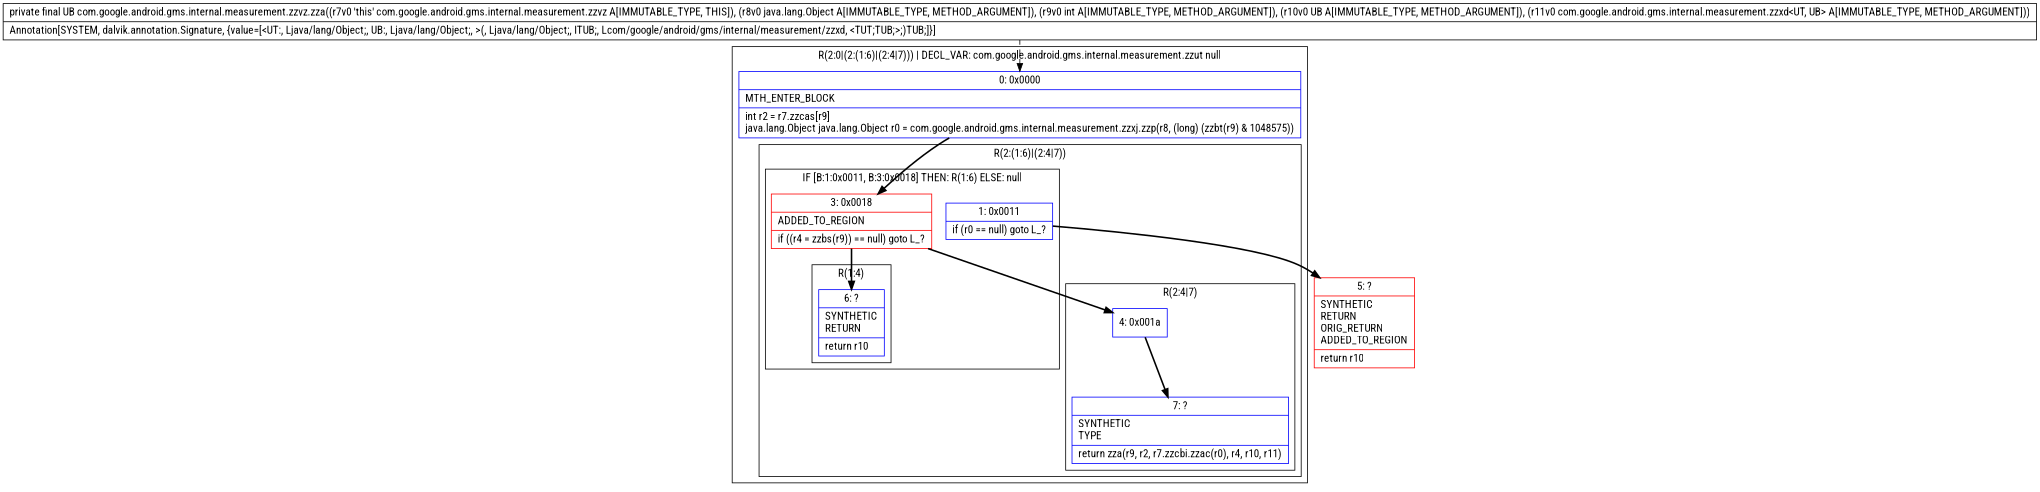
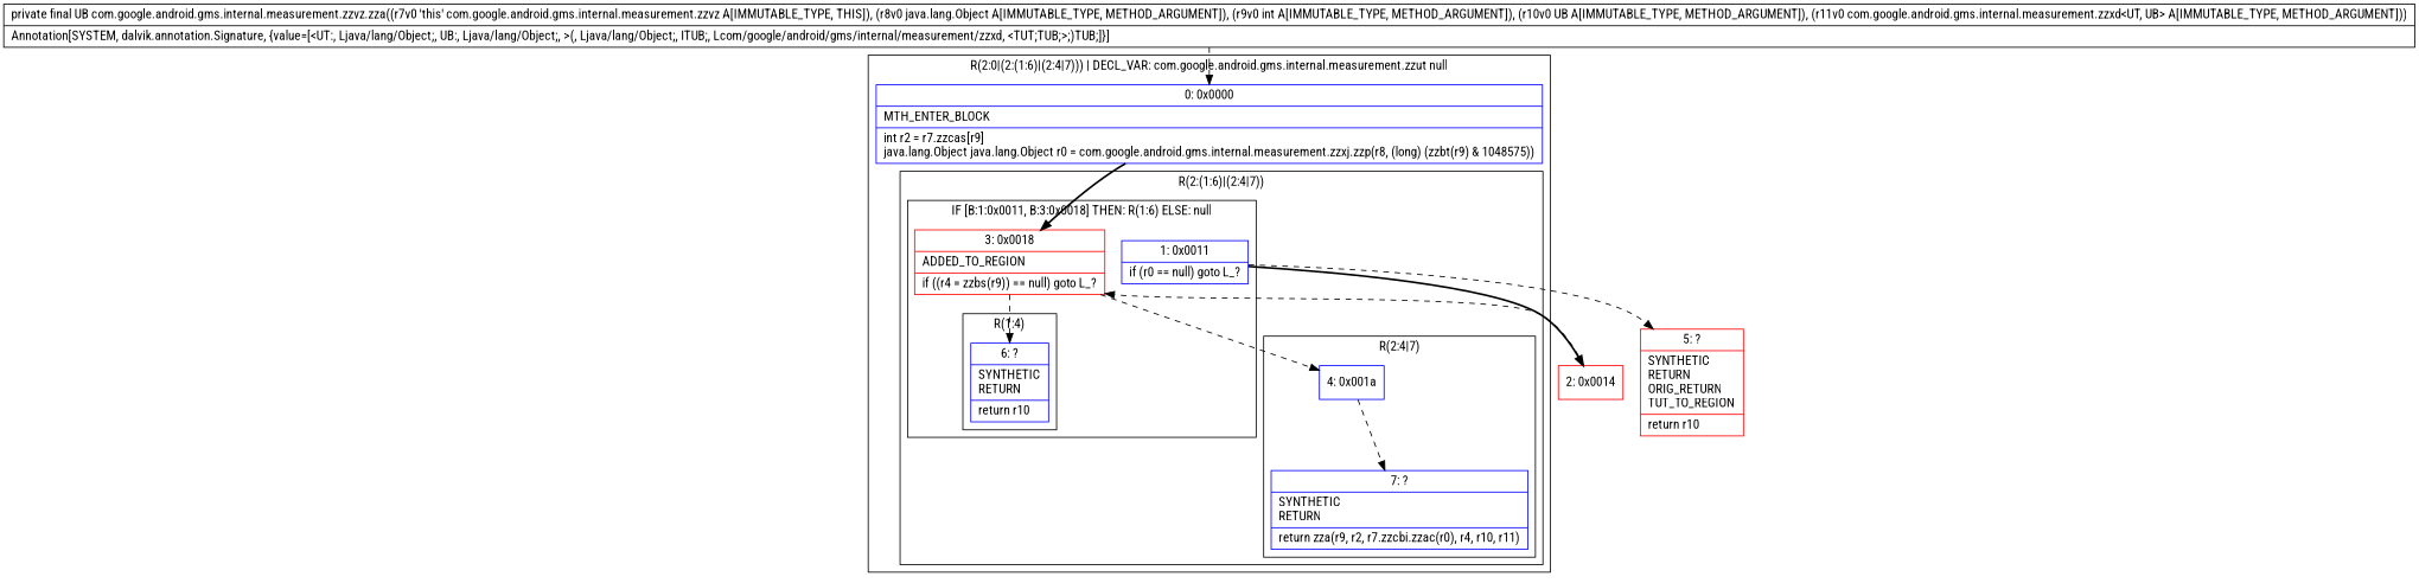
  digraph {
    fontname="Roboto Condensed"
    node [color=blue fontname="Roboto Condensed" shape=record]
    edge [fontname="Roboto Condensed" style=bold]
    n1 [label="{6\:\ ?|SYNTHETIC\lRETURN\l|return r10\l}"]
    n2 [label="{1\:\ 0x0011|if (r0 == null) goto L_?\l}"]
    n3 [color=red label="{3\:\ 0x0018|ADDED_TO_REGION\l|if ((r4 = zzbs(r9)) == null) goto L_?\l}"]
    n4 [label="{4\:\ 0x001a}"]
-   n5 [label="{7\:\ ?|SYNTHETIC\lTYPE\l|return zza(r9, r2, r7.zzcbi.zzac(r0), r4, r10, r11)\l}"]
+   n5 [label="{7\:\ ?|SYNTHETIC\lRETURN\l|return zza(r9, r2, r7.zzcbi.zzac(r0), r4, r10, r11)\l}"]
    n6 [label="{0\:\ 0x0000|MTH_ENTER_BLOCK\l|int r2 = r7.zzcas[r9]\ljava.lang.Object java.lang.Object r0 = com.google.android.gms.internal.measurement.zzxj.zzp(r8, (long) (zzbt(r9) & 1048575))\l}"]
-   n8 [color=red label="{5\:\ ?|SYNTHETIC\lRETURN\lORIG_RETURN\lADDED_TO_REGION\l|return r10\l}"]
+   n7 [color=red label="{2\:\ 0x0014}"]
+   n8 [color=red label="{5\:\ ?|SYNTHETIC\lRETURN\lORIG_RETURN\lTUT_TO_REGION\l|return r10\l}"]
    n9 [label="{private final UB com.google.android.gms.internal.measurement.zzvz.zza((r7v0 'this' com.google.android.gms.internal.measurement.zzvz A[IMMUTABLE_TYPE, THIS]), (r8v0 java.lang.Object A[IMMUTABLE_TYPE, METHOD_ARGUMENT]), (r9v0 int A[IMMUTABLE_TYPE, METHOD_ARGUMENT]), (r10v0 UB A[IMMUTABLE_TYPE, METHOD_ARGUMENT]), (r11v0 com.google.android.gms.internal.measurement.zzxd\<UT, UB\> A[IMMUTABLE_TYPE, METHOD_ARGUMENT]))  | Annotation[SYSTEM, dalvik.annotation.Signature, \{value=[\<UT:, Ljava\/lang\/Object;, UB:, Ljava\/lang\/Object;, \>(, Ljava\/lang\/Object;, ITUB;, Lcom\/google\/android\/gms\/internal\/measurement\/zzxd, \<TUT;TUB;\>;)TUB;]\}]\l}" color=""]
    subgraph cluster_1 {
      label="R(2:0|(2:(1:6)|(2:4|7))) | DECL_VAR: com.google.android.gms.internal.measurement.zzut null\l"
      n6
      subgraph cluster_2 {
        label="R(2:(1:6)|(2:4|7))"
        subgraph cluster_3 {
          label="IF [B:1:0x0011, B:3:0x0018] THEN: R(1:6) ELSE: null"
          n2
          n3
          subgraph cluster_4 {
            label="R(1:4)"
            n1
          }
        }
        subgraph cluster_5 {
          label="R(2:4|7)"
          n4
          n5
        }
      }
    }
-   n2 -> n8
-   n3 -> n1
-   n3 -> n4
-   n4 -> n5
+   n2 -> n7
+   n2 -> n8 [style=dashed]
+   n3 -> n1 [style=dashed]
+   n3 -> n4 [style=dashed]
+   n4 -> n5 [style=dashed]
    n6 -> n3
+   n7 -> n3 [style=dashed]
    n9 -> n6 [style=dashed]
  }
